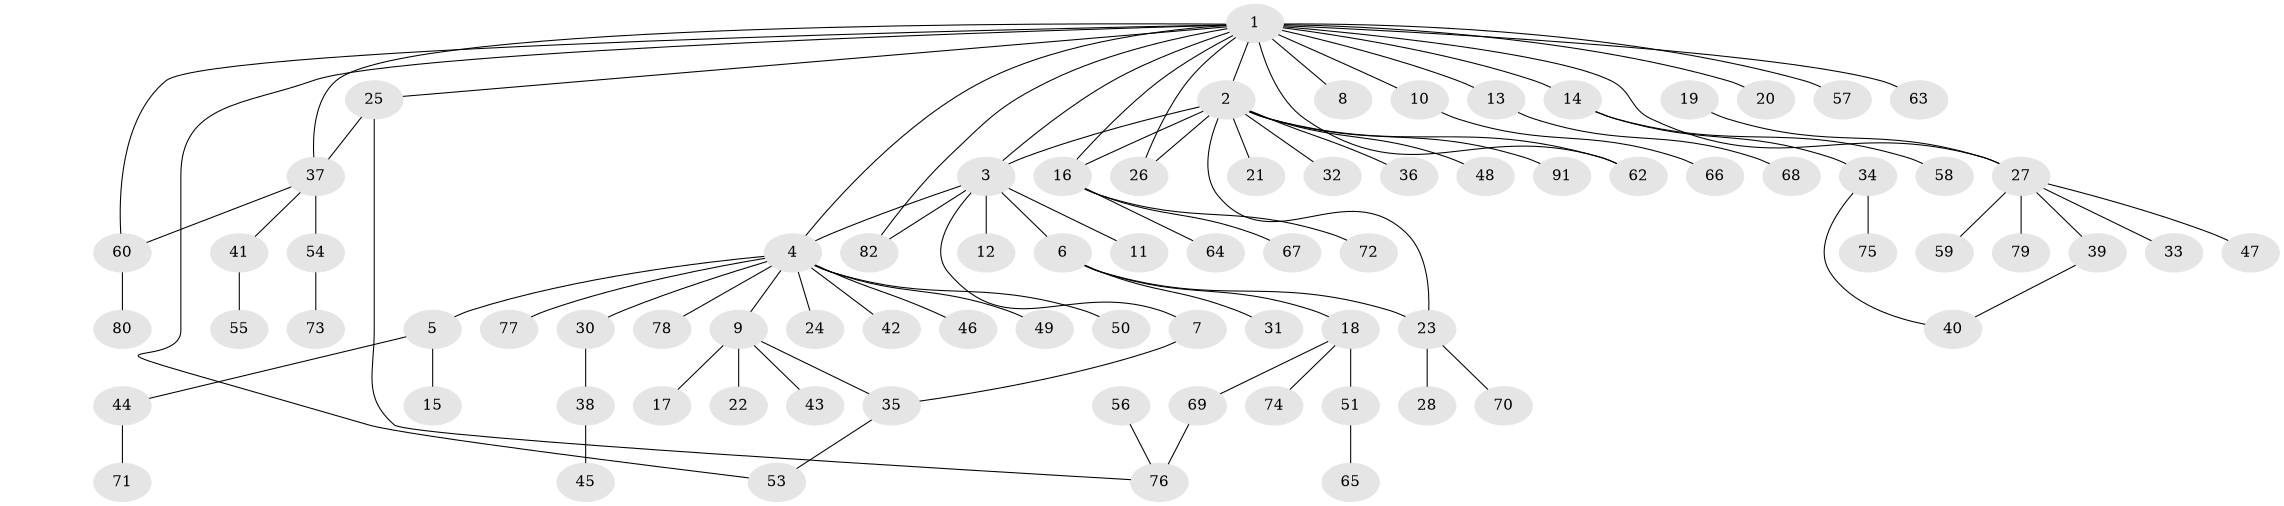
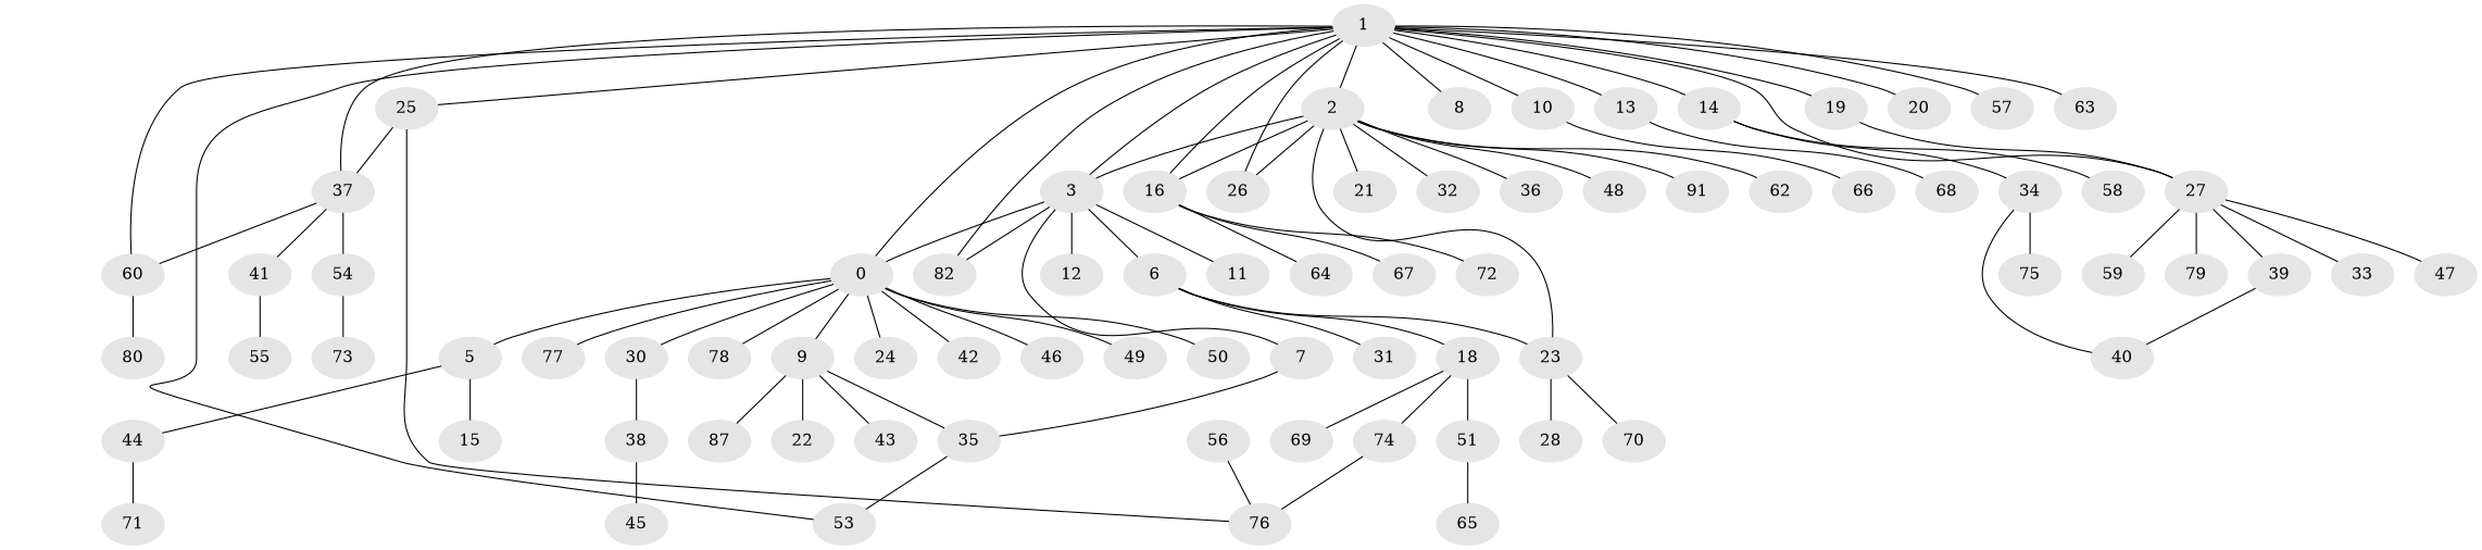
  graph {
    node [color=gray90 style=filled]
    1
    2
    3
-   4
+   4 [label=0]
    8
    10
    13
    14
    16
    19
    20
    25
    26
    27
    37
    n16 [label=82]
    53
    57
    63
    60
    21
    23
    32
    36
    48
    n26 [label=91]
    62
    6
    7
    11
    12
    5
    9
    24
    30
    42
    46
    49
    50
    77
    78
    66
    68
    34
    58
    64
    67
    72
    76
    33
    39
    47
    59
    79
    41
    54
    56
    28
    70
    18
    31
    35
    15
    44
-   17
+   17 [label=87]
    22
    43
    38
    71
    51
    69
    74
    40
    75
    65
    45
    55
    73
    80
    1 -- 2
    1 -- 3
    1 -- 4
    1 -- 8
    1 -- 10
    1 -- 13
    1 -- 14
    1 -- 16
-   1 -- 62
+   1 -- 19
    1 -- 20
    1 -- 25
    1 -- 26
    1 -- 27
    1 -- 37
    1 -- n16
    1 -- 53
    1 -- 57
    1 -- 63
    1 -- 60
    2 -- 3
    2 -- 16
    2 -- 26
    2 -- 21
    2 -- 23
    2 -- 32
    2 -- 36
    2 -- 48
    2 -- n26
    2 -- 62
    3 -- 4
    3 -- n16
    3 -- 6
    3 -- 7
    3 -- 11
    3 -- 12
    4 -- 5
    4 -- 9
    4 -- 24
    4 -- 30
    4 -- 42
    4 -- 46
    4 -- 49
    4 -- 50
    4 -- 77
    4 -- 78
    10 -- 66
    13 -- 68
    14 -- 34
    14 -- 58
    16 -- 64
    16 -- 67
    16 -- 72
    19 -- 27
    25 -- 37
    25 -- 76
    27 -- 33
    27 -- 39
    27 -- 47
    27 -- 59
    27 -- 79
    37 -- 60
    37 -- 41
    37 -- 54
    60 -- 80
    23 -- 28
    23 -- 70
    6 -- 23
    6 -- 18
    6 -- 31
    7 -- 35
    5 -- 15
    5 -- 44
    9 -- 35
    9 -- 17
    9 -- 22
    9 -- 43
    30 -- 38
    34 -- 40
    34 -- 75
    39 -- 40
    41 -- 55
    54 -- 73
    56 -- 76
    18 -- 51
    18 -- 69
    18 -- 74
    35 -- 53
    44 -- 71
    38 -- 45
    51 -- 65
-   69 -- 76
+   74 -- 76
  }
